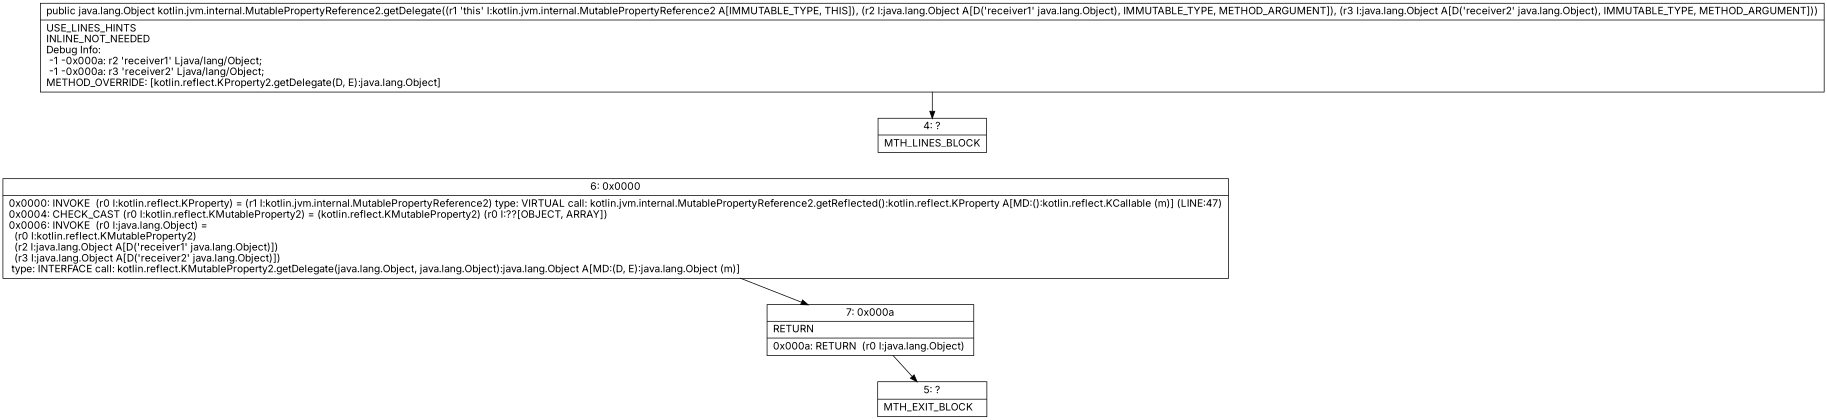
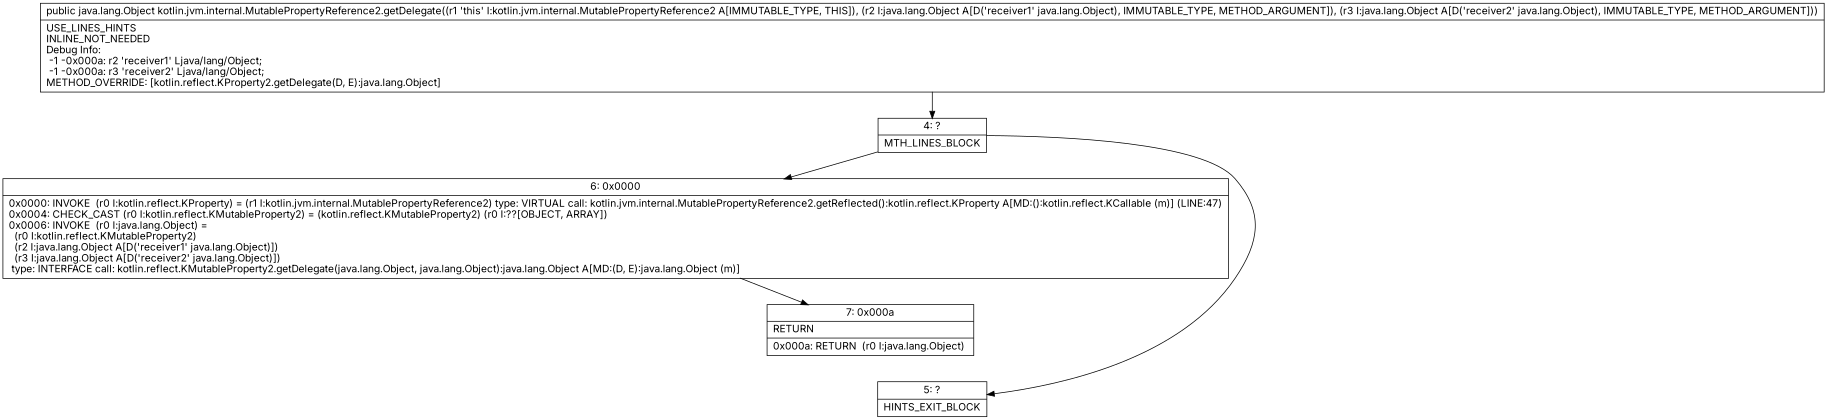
  digraph {
    fontname=Inter
    node [fontname=Inter shape=record]
    edge [fontname=Inter]
    n1 [label="{4\:\ ?|MTH_LINES_BLOCK\l}"]
    n2 [label="{6\:\ 0x0000|0x0000: INVOKE  (r0 I:kotlin.reflect.KProperty) = (r1 I:kotlin.jvm.internal.MutablePropertyReference2) type: VIRTUAL call: kotlin.jvm.internal.MutablePropertyReference2.getReflected():kotlin.reflect.KProperty A[MD:():kotlin.reflect.KCallable (m)] (LINE:47)\l0x0004: CHECK_CAST (r0 I:kotlin.reflect.KMutableProperty2) = (kotlin.reflect.KMutableProperty2) (r0 I:??[OBJECT, ARRAY]) \l0x0006: INVOKE  (r0 I:java.lang.Object) = \l  (r0 I:kotlin.reflect.KMutableProperty2)\l  (r2 I:java.lang.Object A[D('receiver1' java.lang.Object)])\l  (r3 I:java.lang.Object A[D('receiver2' java.lang.Object)])\l type: INTERFACE call: kotlin.reflect.KMutableProperty2.getDelegate(java.lang.Object, java.lang.Object):java.lang.Object A[MD:(D, E):java.lang.Object (m)]\l}"]
    n3 [label="{7\:\ 0x000a|RETURN\l|0x000a: RETURN  (r0 I:java.lang.Object) \l}"]
-   n4 [label="{5\:\ ?|MTH_EXIT_BLOCK\l}"]
+   n4 [label="{5\:\ ?|HINTS_EXIT_BLOCK\l}"]
    n5 [label="{public java.lang.Object kotlin.jvm.internal.MutablePropertyReference2.getDelegate((r1 'this' I:kotlin.jvm.internal.MutablePropertyReference2 A[IMMUTABLE_TYPE, THIS]), (r2 I:java.lang.Object A[D('receiver1' java.lang.Object), IMMUTABLE_TYPE, METHOD_ARGUMENT]), (r3 I:java.lang.Object A[D('receiver2' java.lang.Object), IMMUTABLE_TYPE, METHOD_ARGUMENT]))  | USE_LINES_HINTS\lINLINE_NOT_NEEDED\lDebug Info:\l  \-1 \-0x000a: r2 'receiver1' Ljava\/lang\/Object;\l  \-1 \-0x000a: r3 'receiver2' Ljava\/lang\/Object;\lMETHOD_OVERRIDE: [kotlin.reflect.KProperty2.getDelegate(D, E):java.lang.Object]\l}"]
+   n1 -> n2
    n2 -> n3
-   n3 -> n4
+   n1 -> n4
    n5 -> n1
  }
